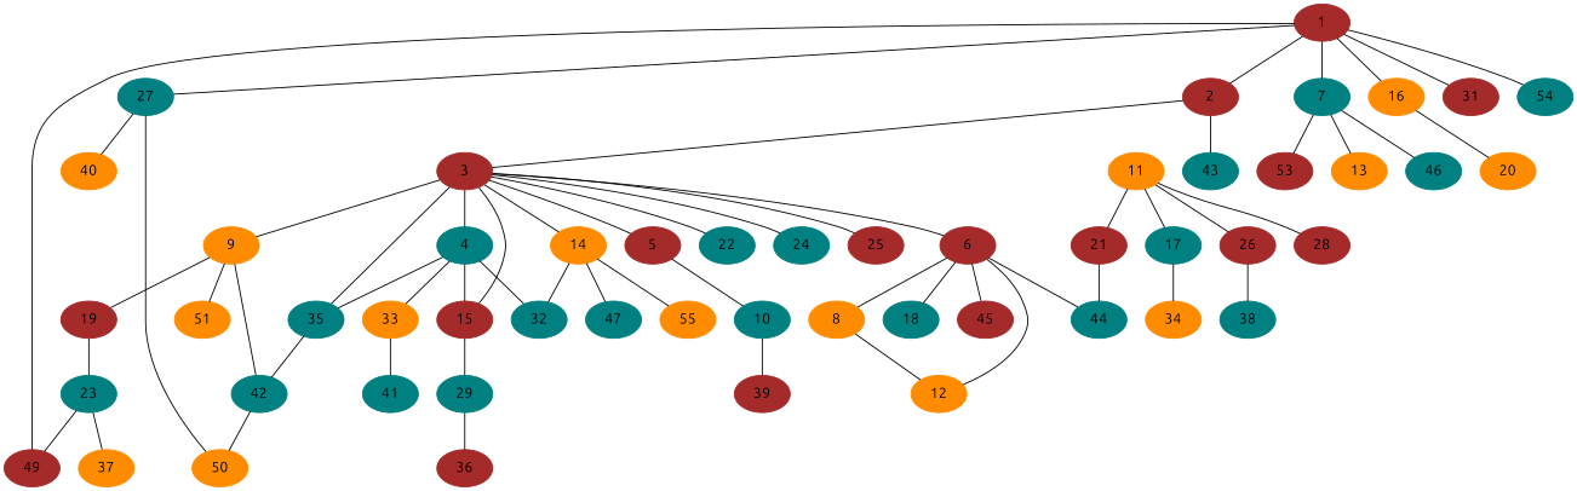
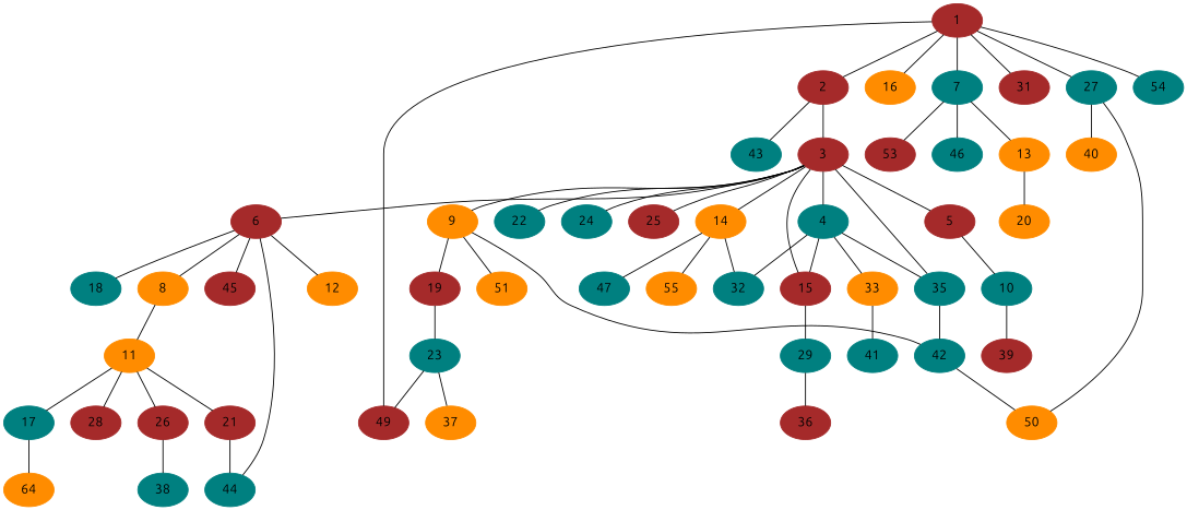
  graph {
    fontname=Ubuntu
    node [color=teal fontname=Ubuntu style=filled]
    edge [fontname=Ubuntu weight=1.0]
    1 [color=brown]
    2 [color=brown]
    7
    16 [color=darkorange]
    27
    31 [color=brown]
    49 [color=brown]
    54
    3 [color=brown]
    43
    13 [color=darkorange]
    46
    53 [color=brown]
    40 [color=darkorange]
    50 [color=darkorange]
    4
    5 [color=brown]
    6 [color=brown]
    9 [color=darkorange]
    14 [color=darkorange]
    15 [color=brown]
    22
    24
    25 [color=brown]
    35
    32
    33 [color=darkorange]
    10
    8 [color=darkorange]
    12 [color=darkorange]
    18
    44
    45 [color=brown]
    19 [color=brown]
    42
    51 [color=darkorange]
    47
    55 [color=darkorange]
    29
    41
    39 [color=brown]
    11 [color=darkorange]
    20 [color=darkorange]
    17
    21 [color=brown]
    26 [color=brown]
    28 [color=brown]
    23
-   34 [color=darkorange]
+   34 [color=darkorange label=64]
    38
    36 [color=brown]
    37 [color=darkorange]
    1 -- 2
    1 -- 7
    1 -- 16
    1 -- 27
    1 -- 31
    1 -- 49
    1 -- 54
    2 -- 3
    2 -- 43
    7 -- 13
    7 -- 46
    7 -- 53
    27 -- 40
    27 -- 50
    3 -- 4 [weight=12.0]
    3 -- 5
    3 -- 6
    3 -- 9
    3 -- 14
    3 -- 15
    3 -- 22
    3 -- 24
    3 -- 25
    3 -- 35
-   16 -- 20 [weight=2.0]
+   13 -- 20 [weight=2.0]
    4 -- 15
    4 -- 35
    4 -- 32
    4 -- 33
    5 -- 10
    6 -- 8
    6 -- 12
    6 -- 18
    6 -- 44
    6 -- 45
    9 -- 19
    9 -- 42
    9 -- 51
    14 -- 32
    14 -- 47
    14 -- 55
    15 -- 29
    35 -- 42
    33 -- 41
    10 -- 39 [weight=2.0]
-   8 -- 12
+   8 -- 11
    19 -- 23
    42 -- 50
    29 -- 36
    11 -- 17
    11 -- 21
    11 -- 26
    11 -- 28 [weight=2.0]
    17 -- 34
    21 -- 44 [weight=2.0]
    26 -- 38
    23 -- 49
    23 -- 37
  }
